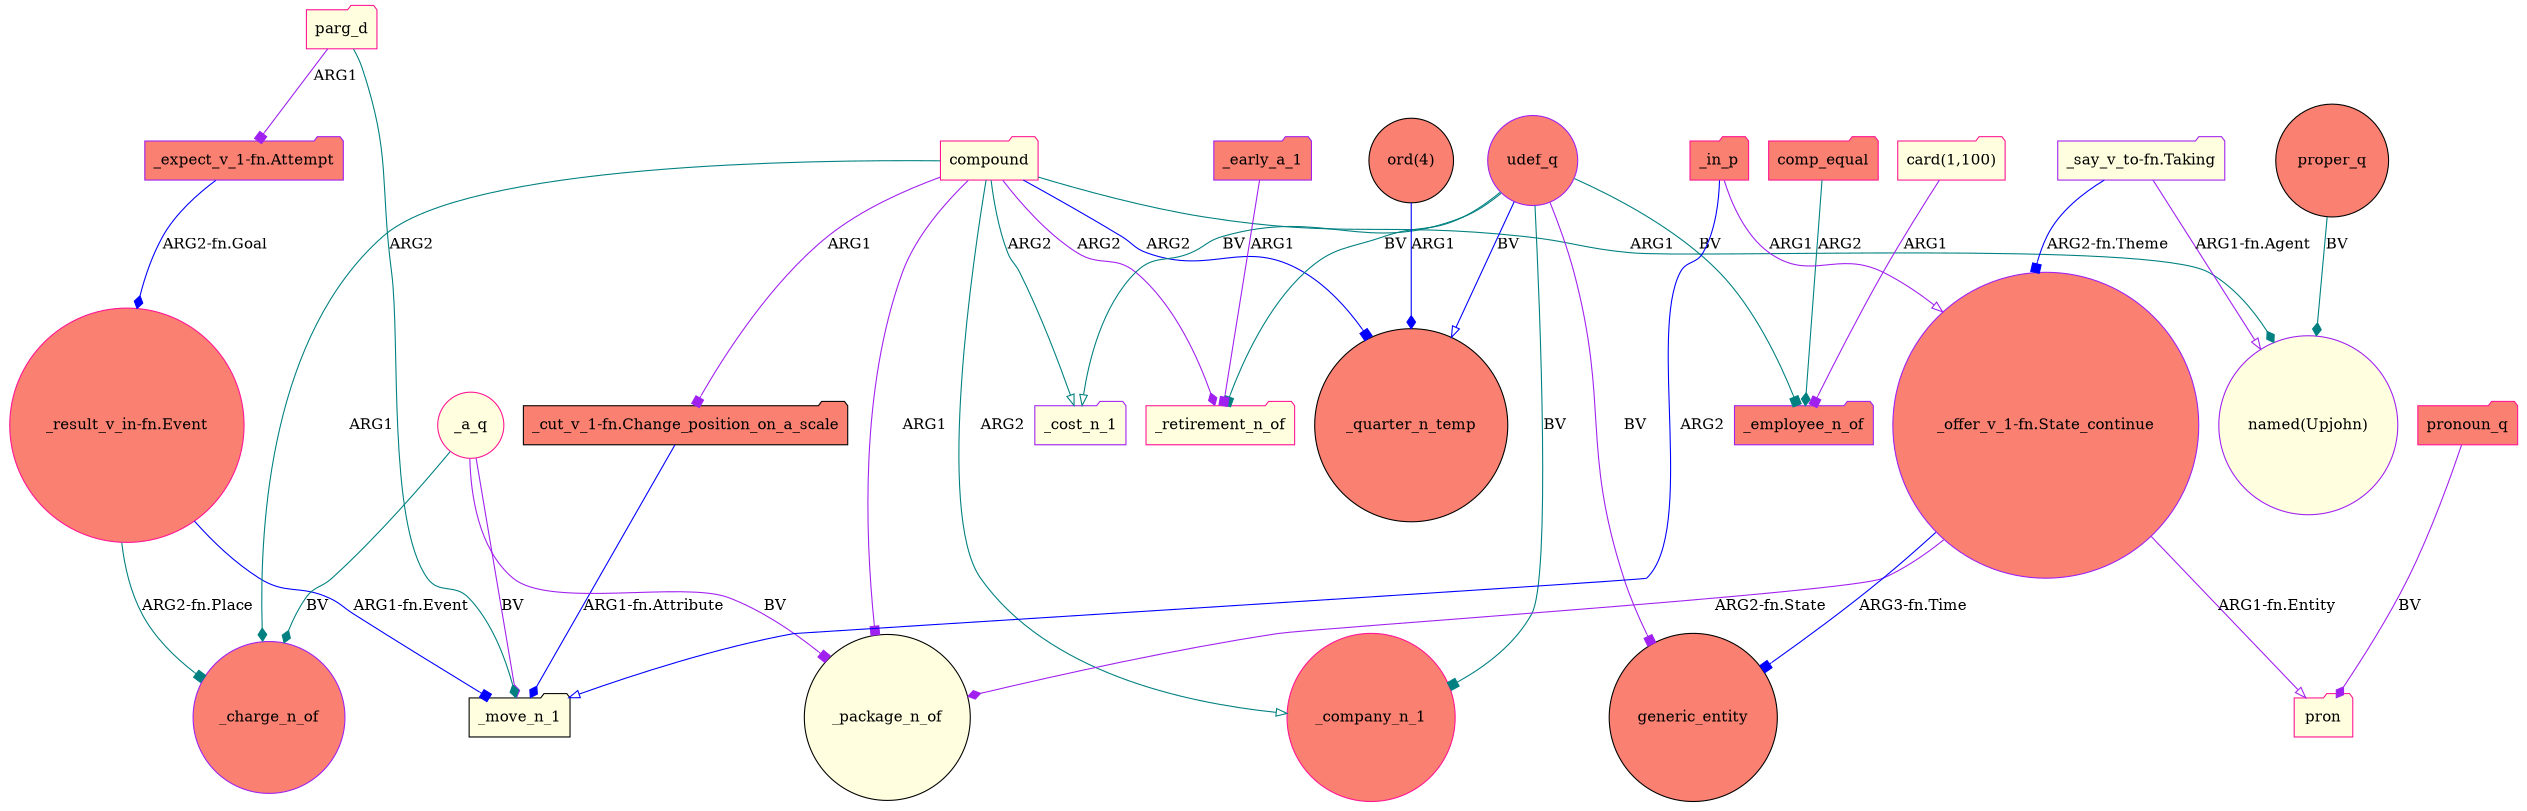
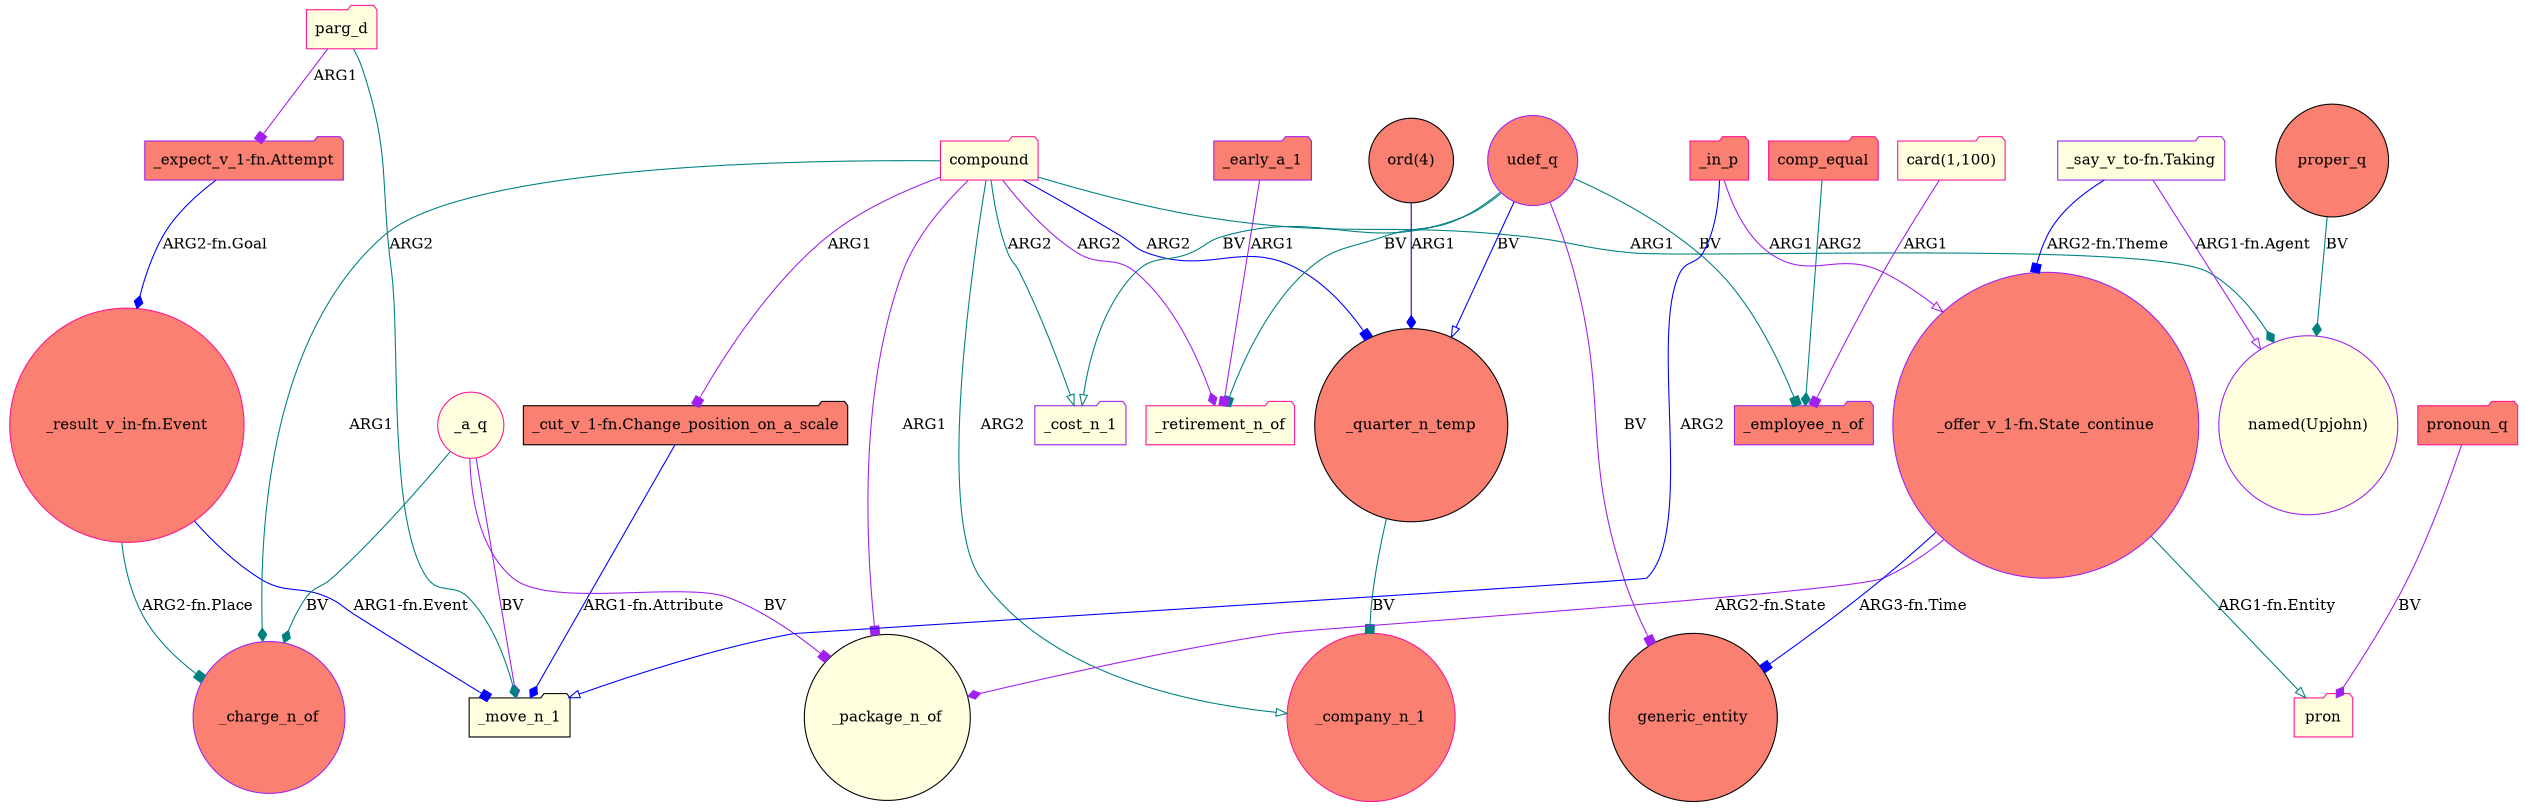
  digraph {
    node [color=deeppink fillcolor=salmon shape=folder style=filled]
    edge [arrowhead=box color=purple]
    "_result_v_in-fn.Event" [shape=circle]
    "_expect_v_1-fn.Attempt" [color=purple]
    _charge_n_of [color=purple shape=circle]
    _move_n_1 [color=black fillcolor=lightyellow]
    compound [fillcolor=lightyellow]
    _cost_n_1 [color=purple fillcolor=lightyellow]
    _company_n_1 [shape=circle]
    "_cut_v_1-fn.Change_position_on_a_scale" [color=black]
    _retirement_n_of [fillcolor=lightyellow]
    "named(Upjohn)" [color=purple fillcolor=lightyellow shape=circle]
    _package_n_of [color=black fillcolor=lightyellow shape=circle]
    _quarter_n_temp [color=black shape=circle]
    udef_q [color=purple shape=circle]
    _employee_n_of [color=purple]
    generic_entity [color=black shape=circle]
    comp_equal
    "card(1,100)" [fillcolor=lightyellow]
    "_offer_v_1-fn.State_continue" [color=purple shape=circle]
    pron [fillcolor=lightyellow]
    _a_q [fillcolor=lightyellow shape=circle]
    _in_p
    proper_q [color=black shape=circle]
    pronoun_q
    "_say_v_to-fn.Taking" [color=purple fillcolor=lightyellow]
    "ord(4)" [color=black shape=circle]
    parg_d [fillcolor=lightyellow]
    _early_a_1 [color=purple]
    "_result_v_in-fn.Event" -> _charge_n_of [color=teal label="ARG2-fn.Place"]
    "_result_v_in-fn.Event" -> _move_n_1 [color=blue label="ARG1-fn.Event"]
    "_expect_v_1-fn.Attempt" -> "_result_v_in-fn.Event" [arrowhead=diamond color=blue label="ARG2-fn.Goal"]
    compound -> _charge_n_of [arrowhead=diamond color=teal label=ARG1]
    compound -> _cost_n_1 [arrowhead=onormal color=teal label=ARG2]
    compound -> _company_n_1 [arrowhead=onormal color=teal label=ARG2]
    compound -> "_cut_v_1-fn.Change_position_on_a_scale" [label=ARG1]
    compound -> _retirement_n_of [arrowhead=diamond label=ARG2]
    compound -> "named(Upjohn)" [arrowhead=diamond color=teal label=ARG1]
    compound -> _package_n_of [label=ARG1]
    compound -> _quarter_n_temp [color=blue label=ARG2]
    "_cut_v_1-fn.Change_position_on_a_scale" -> _move_n_1 [arrowhead=diamond color=blue label="ARG1-fn.Attribute"]
    udef_q -> _cost_n_1 [arrowhead=onormal color=teal label=BV]
-   udef_q -> _company_n_1 [color=teal label=BV]
+   _quarter_n_temp -> _company_n_1 [color=teal label=BV]
    udef_q -> _retirement_n_of [color=teal label=BV]
    udef_q -> _quarter_n_temp [arrowhead=onormal color=blue label=BV]
    udef_q -> _employee_n_of [color=teal label=BV]
    udef_q -> generic_entity [label=BV]
    comp_equal -> _employee_n_of [arrowhead=diamond color=teal label=ARG2]
    "card(1,100)" -> _employee_n_of [label=ARG1]
    "_offer_v_1-fn.State_continue" -> _package_n_of [arrowhead=diamond label="ARG2-fn.State"]
    "_offer_v_1-fn.State_continue" -> generic_entity [color=blue label="ARG3-fn.Time"]
-   "_offer_v_1-fn.State_continue" -> pron [arrowhead=onormal label="ARG1-fn.Entity"]
+   "_offer_v_1-fn.State_continue" -> pron [arrowhead=onormal color=teal label="ARG1-fn.Entity"]
    _a_q -> _charge_n_of [arrowhead=diamond color=teal label=BV]
    _a_q -> _move_n_1 [arrowhead=diamond label=BV]
    _a_q -> _package_n_of [label=BV]
    _in_p -> _move_n_1 [arrowhead=onormal color=blue label=ARG2]
    _in_p -> "_offer_v_1-fn.State_continue" [arrowhead=onormal label=ARG1]
    proper_q -> "named(Upjohn)" [arrowhead=diamond color=teal label=BV]
    pronoun_q -> pron [arrowhead=diamond label=BV]
    "_say_v_to-fn.Taking" -> "named(Upjohn)" [arrowhead=onormal label="ARG1-fn.Agent"]
    "_say_v_to-fn.Taking" -> "_offer_v_1-fn.State_continue" [color=blue label="ARG2-fn.Theme"]
    "ord(4)" -> _quarter_n_temp [arrowhead=diamond color=blue label=ARG1]
    parg_d -> "_expect_v_1-fn.Attempt" [label=ARG1]
    parg_d -> _move_n_1 [arrowhead=diamond color=teal label=ARG2]
    _early_a_1 -> _retirement_n_of [label=ARG1]
  }
